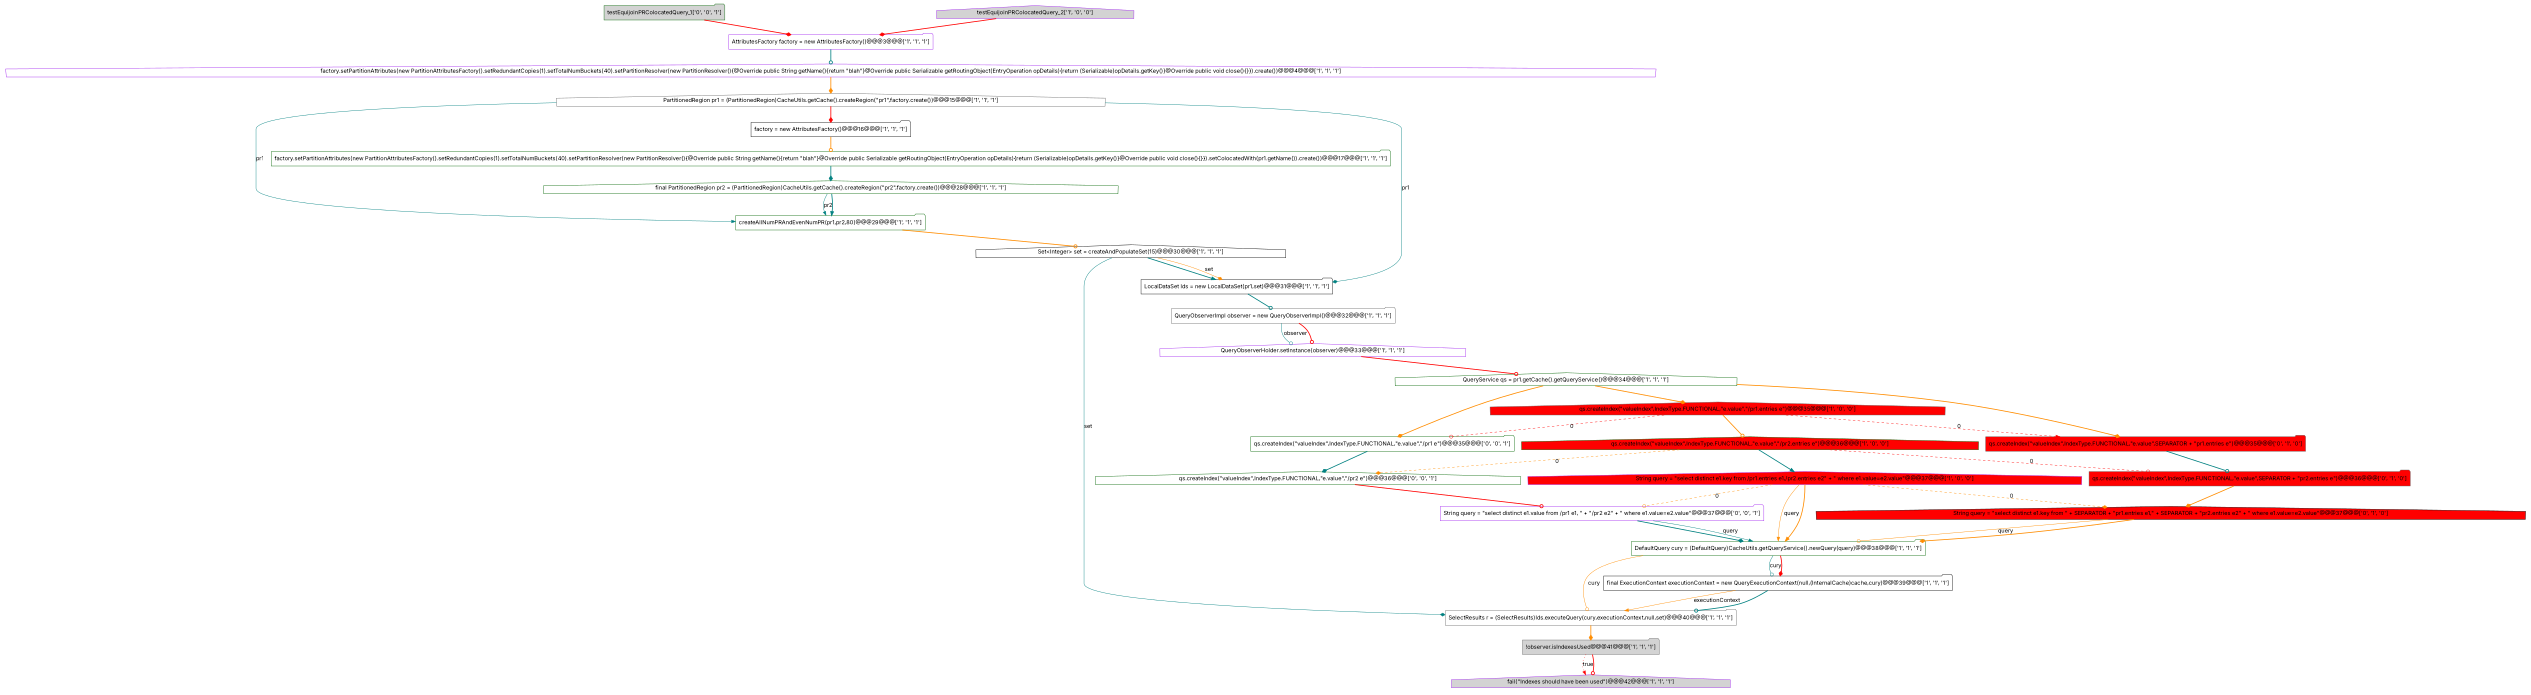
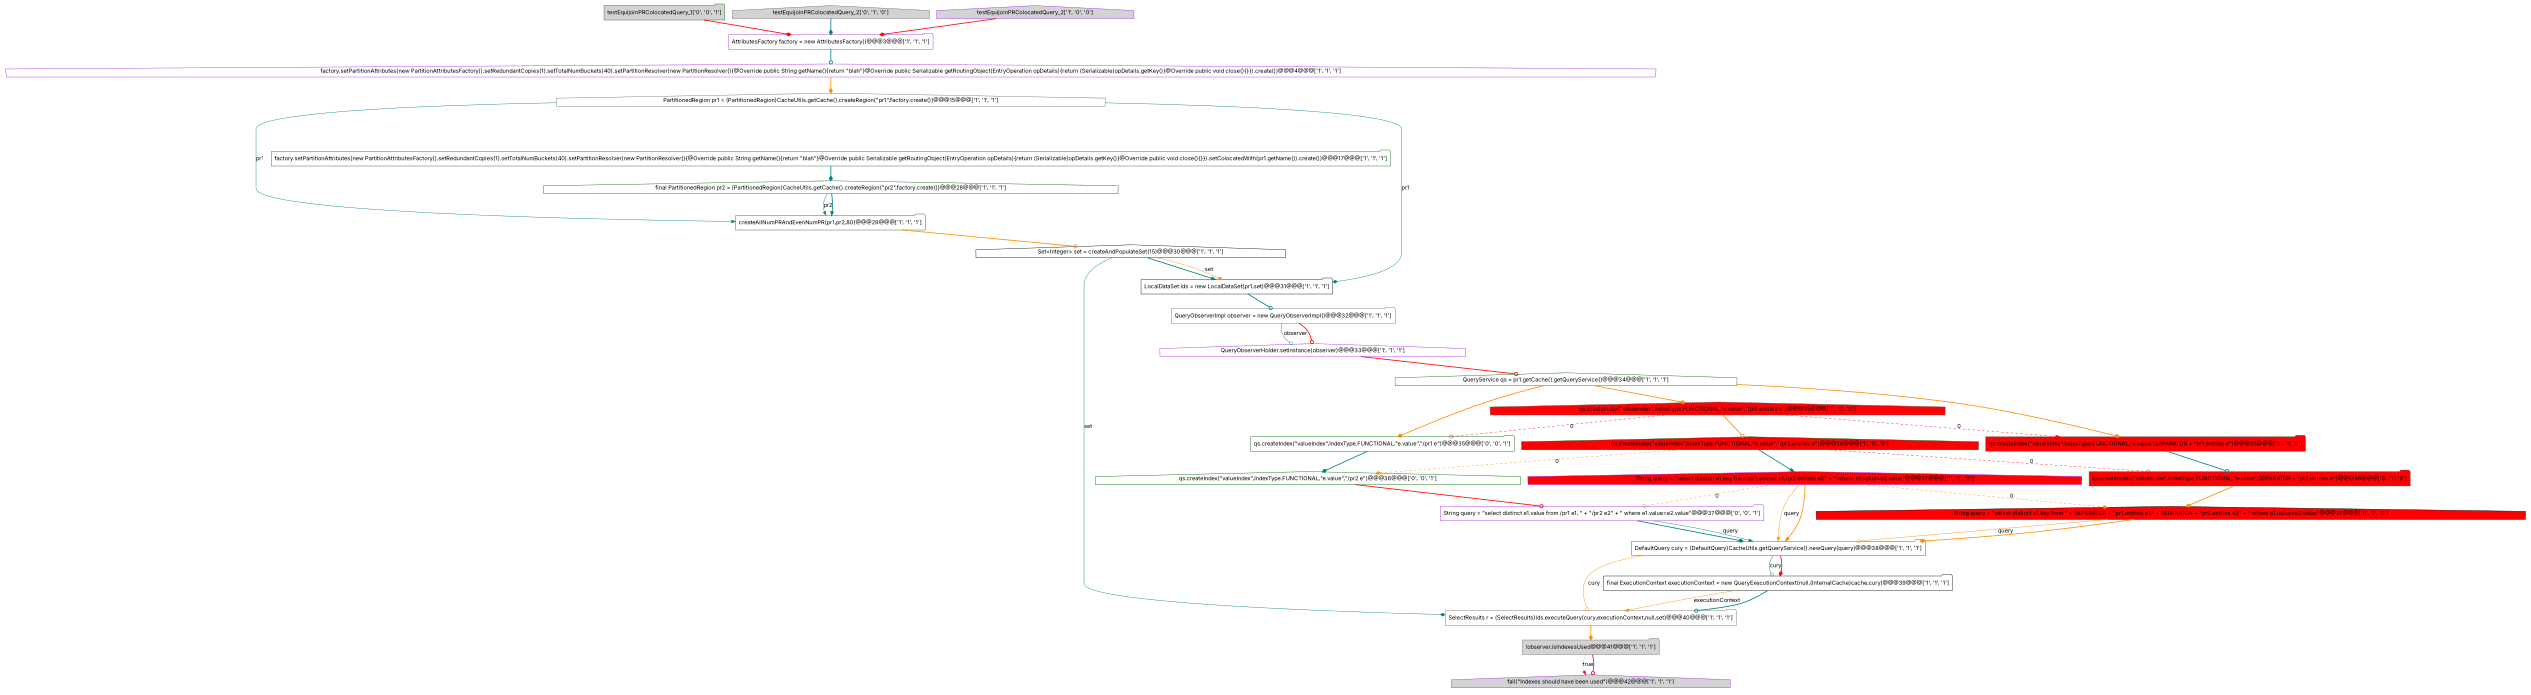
  digraph {
    fontname=Inter
    node [color=darkgreen fillcolor=white fontname=Inter shape=folder style=filled]
    edge [arrowhead=diamond color=darkorange fontname=Inter style=bold]
    n1 [color=purple label="factory.setPartitionAttributes(new PartitionAttributesFactory().setRedundantCopies(1).setTotalNumBuckets(40).setPartitionResolver(new PartitionResolver(){@Override public String getName(){return \"blah\"}@Override public Serializable getRoutingObject(EntryOperation opDetails){return (Serializable)opDetails.getKey()}@Override public void close(){}}).create())@@@4@@@['1', '1', '1']" shape=house]
    n2 [color=gray40 label="PartitionedRegion pr1 = (PartitionedRegion)CacheUtils.getCache().createRegion(\"pr1\",factory.create())@@@15@@@['1', '1', '1']" shape=house]
    n3 [color=black label="LocalDataSet lds = new LocalDataSet(pr1,set)@@@31@@@['1', '1', '1']"]
    n4 [label="createAllNumPRAndEvenNumPR(pr1,pr2,80)@@@29@@@['1', '1', '1']"]
-   n5 [color=black label="factory = new AttributesFactory()@@@16@@@['1', '1', '1']"]
    n6 [label="qs.createIndex(\"valueIndex\",IndexType.FUNCTIONAL,\"e.value\",\"/pr1 e\")@@@35@@@['0', '0', '1']"]
    n7 [label="qs.createIndex(\"valueIndex\",IndexType.FUNCTIONAL,\"e.value\",\"/pr2 e\")@@@36@@@['0', '0', '1']" shape=house]
    n8 [color=purple label="String query = \"select distinct e1.value from /pr1 e1, \" + \"/pr2 e2\" + \" where e1.value=e2.value\"@@@37@@@['0', '0', '1']"]
    n9 [color=black label="Set<Integer> set = createAndPopulateSet(15)@@@30@@@['1', '1', '1']" shape=house]
    n10 [color=gray40 label="SelectResults r = (SelectResults)lds.executeQuery(cury,executionContext,null,set)@@@40@@@['1', '1', '1']"]
    n11 [color=gray40 label="QueryObserverImpl observer = new QueryObserverImpl()@@@32@@@['1', '1', '1']"]
    n12 [color=gray40 fillcolor=lightgray label="!observer.isIndexesUsed@@@41@@@['1', '1', '1']"]
    n13 [color=purple fillcolor=lightgray label="fail(\"Indexes should have been used\")@@@42@@@['1', '1', '1']" shape=house]
    n14 [color=purple label="QueryObserverHolder.setInstance(observer)@@@33@@@['1', '1', '1']" shape=house]
    n15 [label="final PartitionedRegion pr2 = (PartitionedRegion)CacheUtils.getCache().createRegion(\"pr2\",factory.create())@@@28@@@['1', '1', '1']" shape=house]
    n16 [fillcolor=red label="qs.createIndex(\"valueIndex\",IndexType.FUNCTIONAL,\"e.value\",\"/pr2.entries e\")@@@36@@@['1', '0', '0']" shape=house]
    n17 [color=purple fillcolor=red label="String query = \"select distinct e1.key from /pr1.entries e1,/pr2.entries e2\" + \" where e1.value=e2.value\"@@@37@@@['1', '0', '0']" shape=house]
    n18 [color=gray40 fillcolor=red label="qs.createIndex(\"valueIndex\",IndexType.FUNCTIONAL,\"e.value\",SEPARATOR + \"pr2.entries e\")@@@36@@@['0', '1', '0']"]
    n19 [label="DefaultQuery cury = (DefaultQuery)CacheUtils.getQueryService().newQuery(query)@@@38@@@['1', '1', '1']"]
    n20 [color=black fillcolor=red label="String query = \"select distinct e1.key from \" + SEPARATOR + \"pr1.entries e1,\" + SEPARATOR + \"pr2.entries e2\" + \" where e1.value=e2.value\"@@@37@@@['0', '1', '0']" shape=house]
    n21 [fillcolor=lightgray label="testEquijoinPRColocatedQuery_1['0', '0', '1']"]
    n22 [color=purple label="AttributesFactory factory = new AttributesFactory()@@@3@@@['1', '1', '1']"]
    n23 [color=black label="final ExecutionContext executionContext = new QueryExecutionContext(null,(InternalCache)cache,cury)@@@39@@@['1', '1', '1']"]
+   n24 [color=gray40 fillcolor=lightgray label="testEquijoinPRColocatedQuery_2['0', '1', '0']" shape=house]
    n25 [label="factory.setPartitionAttributes(new PartitionAttributesFactory().setRedundantCopies(1).setTotalNumBuckets(40).setPartitionResolver(new PartitionResolver(){@Override public String getName(){return \"blah\"}@Override public Serializable getRoutingObject(EntryOperation opDetails){return (Serializable)opDetails.getKey()}@Override public void close(){}}).setColocatedWith(pr1.getName()).create())@@@17@@@['1', '1', '1']"]
    n26 [label="QueryService qs = pr1.getCache().getQueryService()@@@34@@@['1', '1', '1']" shape=house]
    n27 [color=gray40 fillcolor=red label="qs.createIndex(\"valueIndex\",IndexType.FUNCTIONAL,\"e.value\",SEPARATOR + \"pr1.entries e\")@@@35@@@['0', '1', '0']"]
    n28 [color=gray40 fillcolor=red label="qs.createIndex(\"valueIndex\",IndexType.FUNCTIONAL,\"e.value\",\"/pr1.entries e\")@@@35@@@['1', '0', '0']" shape=house]
    n29 [color=purple fillcolor=lightgray label="testEquijoinPRColocatedQuery_2['1', '0', '0']" shape=house]
    n1 -> n2
    n2 -> n3 [color=teal label=pr1 style=solid]
    n2 -> n4 [arrowhead=normal color=teal label=pr1 style=solid]
-   n2 -> n5 [color=red]
    n3 -> n11 [arrowhead=odot color=teal]
    n4 -> n9 [arrowhead=odot]
-   n5 -> n25 [arrowhead=odot]
    n6 -> n7 [color=teal]
    n7 -> n8 [arrowhead=odot color=red]
    n8 -> n19 [color=teal]
    n8 -> n19 [arrowhead=normal color=teal label=query style=solid]
    n9 -> n3 [arrowhead=normal color=teal]
    n9 -> n3 [label=set style=solid]
    n9 -> n10 [color=teal label=set style=solid]
    n10 -> n12
    n11 -> n14 [arrowhead=odot color=teal label=observer style=solid]
    n11 -> n14 [arrowhead=odot color=red]
    n12 -> n13 [arrowhead=normal color=red label=true style=dotted]
    n12 -> n13 [arrowhead=odot color=red]
    n14 -> n26 [arrowhead=odot color=red]
    n15 -> n4 [arrowhead=normal color=teal label=pr2 style=solid]
    n15 -> n4 [arrowhead=normal color=teal]
    n16 -> n7 [label=0 style=dashed]
    n16 -> n17 [arrowhead=normal color=teal]
    n16 -> n18 [arrowhead=odot color=red label=0 style=dashed]
    n17 -> n8 [arrowhead=odot label=0 style=dashed]
    n17 -> n19 [arrowhead=normal label=query style=solid]
    n17 -> n19 [arrowhead=normal]
    n17 -> n20 [label=0 style=dashed]
    n18 -> n20
    n19 -> n10 [arrowhead=odot label=cury style=solid]
    n19 -> n23 [arrowhead=odot color=teal label=cury style=solid]
    n19 -> n23 [color=red]
    n20 -> n19 [arrowhead=odot label=query style=solid]
    n20 -> n19
    n21 -> n22 [color=red]
    n22 -> n1 [arrowhead=odot color=teal]
    n23 -> n10 [arrowhead=normal label=executionContext style=solid]
    n23 -> n10 [arrowhead=odot color=teal]
+   n24 -> n22 [color=teal]
    n25 -> n15 [color=teal]
    n26 -> n6
    n26 -> n27
    n26 -> n28
    n27 -> n18 [arrowhead=odot color=teal]
    n28 -> n6 [arrowhead=odot color=red label=0 style=dashed]
    n28 -> n16 [arrowhead=odot]
    n28 -> n27 [arrowhead=normal color=red label=0 style=dashed]
    n29 -> n22 [color=red]
  }
